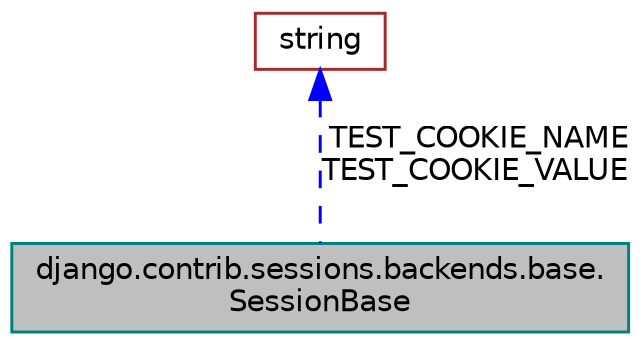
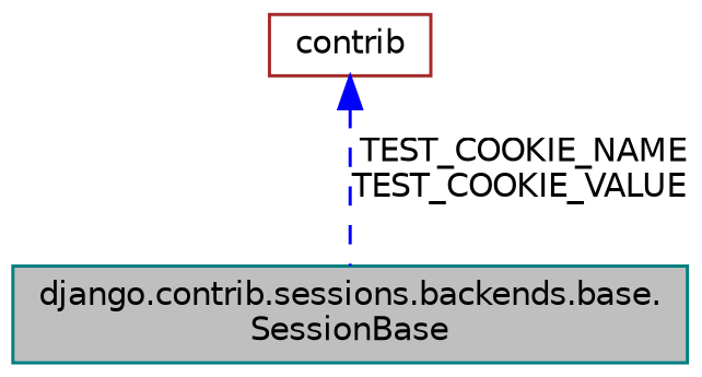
  digraph {
    node [fontname=Helvetica fontsize=10 shape=record style=filled]
    n1 [color=teal fillcolor=grey75 fontcolor=black height=0.2 label="django.contrib.sessions.backends.base.\lSessionBase" width=0.4]
-   n2 [color=brown fillcolor=white height=0.2 label=string width=0.4]
+   n2 [color=brown fillcolor=white height=0.2 label=contrib width=0.4]
    n2 -> n1 [color=blue dir=back fontname=Helvetica fontsize=10 label=" TEST_COOKIE_NAME\nTEST_COOKIE_VALUE" labelfontname=Helvetica labelfontsize=10 style=dashed]
  }
